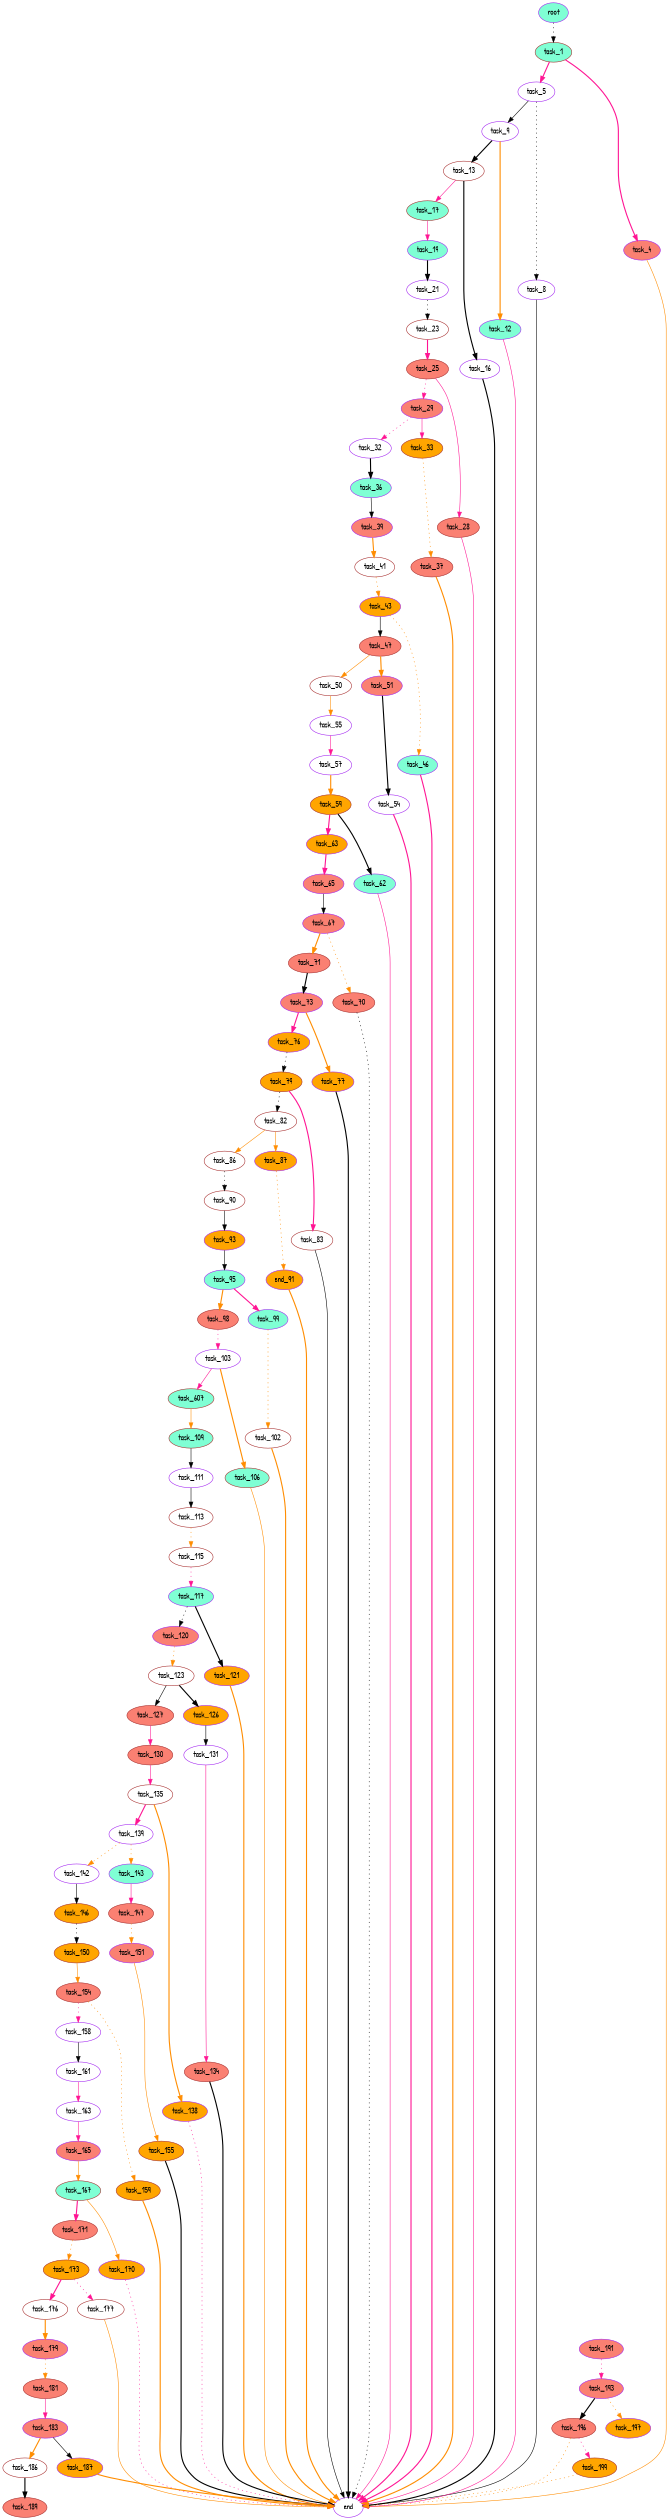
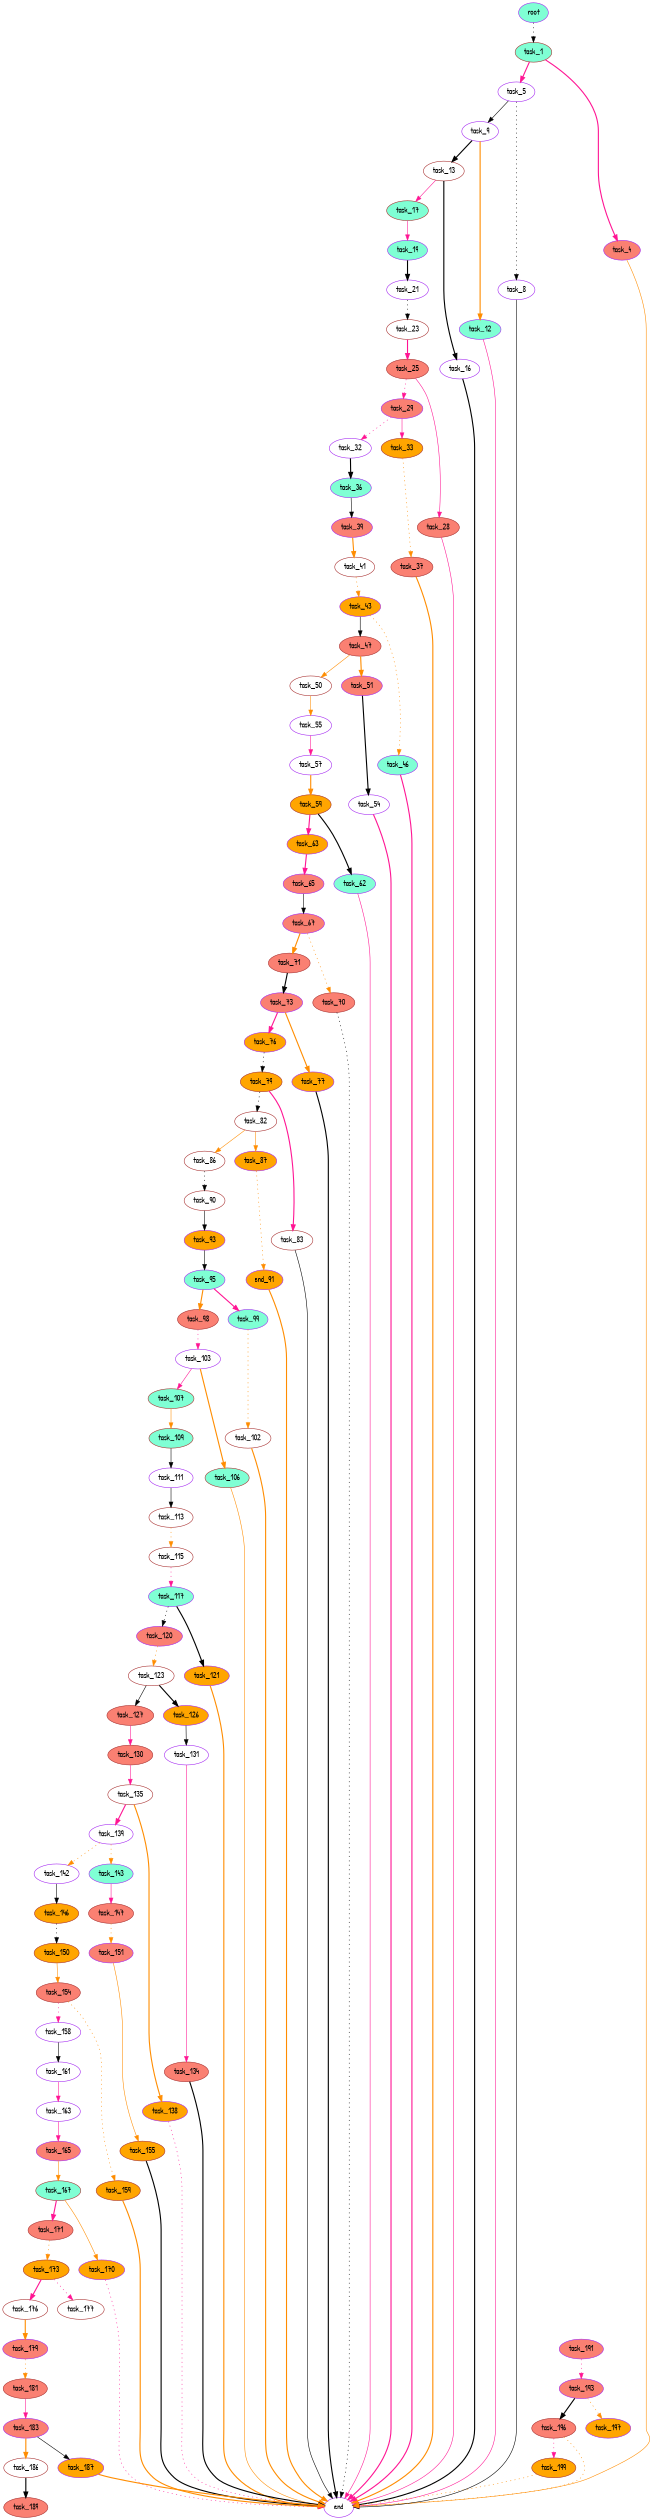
  digraph {
    fontname="Patrick Hand"
    node [color=purple fillcolor=white fontname="Patrick Hand" style=filled]
    edge [color=darkorange fontname="Patrick Hand" style=bold]
    root [fillcolor=aquamarine]
    task_1 [color=brown fillcolor=aquamarine]
    task_4 [fillcolor=salmon]
    task_5
    end
    task_8
    task_9
    task_12 [fillcolor=aquamarine]
    task_13 [color=brown]
    task_16
    task_17 [color=brown fillcolor=aquamarine]
    task_19 [fillcolor=aquamarine]
    task_21
    task_23 [color=brown]
    task_25 [color=brown fillcolor=salmon]
    task_28 [color=brown fillcolor=salmon]
    task_29 [fillcolor=salmon]
    task_32
    task_33 [color=brown fillcolor=orange]
    task_36 [fillcolor=aquamarine]
    task_37 [color=brown fillcolor=salmon]
    task_39 [fillcolor=salmon]
    task_41 [color=brown]
    task_43 [fillcolor=orange]
    task_46 [fillcolor=aquamarine]
    task_47 [color=brown fillcolor=salmon]
    task_50 [color=brown]
    task_51 [fillcolor=salmon]
    task_55
    task_54
    task_57
    task_59 [color=brown fillcolor=orange]
    task_62 [fillcolor=aquamarine]
    task_63 [fillcolor=orange]
    task_65 [fillcolor=salmon]
    task_67 [fillcolor=salmon]
    task_70 [color=brown fillcolor=salmon]
    task_71 [color=brown fillcolor=salmon]
    task_73 [fillcolor=salmon]
    task_76 [fillcolor=orange]
    task_77 [fillcolor=orange]
    task_79 [color=brown fillcolor=orange]
    task_82 [color=brown]
    task_83 [color=brown]
    task_86 [color=brown]
    task_87 [fillcolor=orange]
    task_90 [color=brown]
    n48 [fillcolor=orange label=end_91]
    task_93 [fillcolor=orange]
    task_95 [fillcolor=aquamarine]
    task_98 [color=brown fillcolor=salmon]
    task_99 [fillcolor=aquamarine]
    task_103
    task_102 [color=brown]
    task_106 [color=brown fillcolor=aquamarine]
-   task_107 [color=brown fillcolor=aquamarine label=task_607]
+   task_107 [color=brown fillcolor=aquamarine]
    task_109 [color=brown fillcolor=aquamarine]
    task_111
    task_113 [color=brown]
    task_115 [color=brown]
    task_117 [fillcolor=aquamarine]
    task_120 [fillcolor=salmon]
    task_121 [fillcolor=orange]
    task_123 [color=brown]
    task_126 [fillcolor=orange]
    task_127 [color=brown fillcolor=salmon]
    task_131
    task_130 [color=brown fillcolor=salmon]
    task_134 [color=brown fillcolor=salmon]
    task_135 [color=brown]
    task_138 [fillcolor=orange]
    task_139
    task_142
    task_143 [fillcolor=aquamarine]
    task_146 [color=brown fillcolor=orange]
    task_147 [color=brown fillcolor=salmon]
    task_150 [color=brown fillcolor=orange]
    task_151 [fillcolor=salmon]
    task_154 [color=brown fillcolor=salmon]
    task_155 [color=brown fillcolor=orange]
    task_158
    task_159 [color=brown fillcolor=orange]
    task_161
    task_163
    task_165 [fillcolor=salmon]
    task_167 [color=brown fillcolor=aquamarine]
    task_170 [fillcolor=orange]
    task_171 [color=brown fillcolor=salmon]
    task_173 [color=brown fillcolor=orange]
    task_176 [color=brown]
    task_177 [color=brown]
    task_179 [fillcolor=salmon]
    task_181 [color=brown fillcolor=salmon]
    task_183 [fillcolor=salmon]
    task_186 [color=brown]
    task_187 [fillcolor=orange]
    task_189 [color=brown fillcolor=salmon]
    task_191 [fillcolor=salmon]
    task_193 [fillcolor=salmon]
    task_196 [color=brown fillcolor=salmon]
    task_197 [fillcolor=orange]
    task_199 [color=brown fillcolor=orange]
    root -> task_1 [color=black style=dotted]
    task_1 -> task_4 [color=deeppink]
    task_1 -> task_5 [color=deeppink]
    task_4 -> end [style=solid]
    task_5 -> task_8 [color=black style=dotted]
    task_5 -> task_9 [color=black style=solid]
    task_8 -> end [color=black style=solid]
    task_9 -> task_12
    task_9 -> task_13 [color=black]
    task_12 -> end [color=deeppink style=solid]
    task_13 -> task_16 [color=black]
    task_13 -> task_17 [color=deeppink style=solid]
    task_16 -> end [color=black]
    task_17 -> task_19 [color=deeppink style=solid]
    task_19 -> task_21 [color=black]
    task_21 -> task_23 [color=black style=dotted]
    task_23 -> task_25 [color=deeppink]
    task_25 -> task_28 [color=deeppink style=solid]
    task_25 -> task_29 [color=deeppink style=dotted]
    task_28 -> end [color=deeppink style=solid]
    task_29 -> task_32 [color=deeppink style=dotted]
    task_29 -> task_33 [color=deeppink style=solid]
    task_32 -> task_36 [color=black]
    task_33 -> task_37 [style=dotted]
    task_36 -> task_39 [color=black style=solid]
    task_37 -> end
    task_39 -> task_41
    task_41 -> task_43 [style=dotted]
    task_43 -> task_46 [style=dotted]
    task_43 -> task_47 [color=black style=solid]
    task_46 -> end [color=deeppink]
    task_47 -> task_50 [style=solid]
    task_47 -> task_51
    task_50 -> task_55 [style=solid]
    task_51 -> task_54 [color=black]
    task_55 -> task_57 [color=deeppink style=solid]
    task_54 -> end [color=deeppink]
    task_57 -> task_59
    task_59 -> task_62 [color=black]
    task_59 -> task_63 [color=deeppink]
    task_62 -> end [color=deeppink style=solid]
    task_63 -> task_65 [color=deeppink]
    task_65 -> task_67 [color=black style=solid]
    task_67 -> task_70 [style=dotted]
    task_67 -> task_71
    task_70 -> end [color=black style=dotted]
    task_71 -> task_73 [color=black]
    task_73 -> task_76 [color=deeppink]
    task_73 -> task_77
    task_76 -> task_79 [color=black style=dotted]
    task_77 -> end [color=black]
    task_79 -> task_82 [color=black style=dotted]
    task_79 -> task_83 [color=deeppink]
    task_82 -> task_86 [style=solid]
    task_82 -> task_87 [style=solid]
    task_83 -> end [color=black style=solid]
    task_86 -> task_90 [color=black style=dotted]
    task_87 -> n48 [style=dotted]
    task_90 -> task_93 [color=black style=solid]
    n48 -> end
    task_93 -> task_95 [color=black style=solid]
    task_95 -> task_98
    task_95 -> task_99 [color=deeppink]
    task_98 -> task_103 [color=deeppink style=dotted]
    task_99 -> task_102 [style=dotted]
    task_103 -> task_106
    task_103 -> task_107 [color=deeppink style=solid]
    task_102 -> end
    task_106 -> end [style=solid]
    task_107 -> task_109 [style=solid]
    task_109 -> task_111 [color=black style=solid]
    task_111 -> task_113 [color=black style=solid]
    task_113 -> task_115 [style=dotted]
    task_115 -> task_117 [color=deeppink style=dotted]
    task_117 -> task_120 [color=black style=dotted]
    task_117 -> task_121 [color=black]
    task_120 -> task_123 [style=dotted]
    task_121 -> end
    task_123 -> task_126 [color=black]
    task_123 -> task_127 [color=black style=solid]
    task_126 -> task_131 [color=black style=solid]
    task_127 -> task_130 [color=deeppink style=solid]
    task_131 -> task_134 [color=deeppink style=solid]
    task_130 -> task_135 [color=deeppink style=solid]
    task_134 -> end [color=black]
    task_135 -> task_138
    task_135 -> task_139 [color=deeppink]
    task_138 -> end [color=deeppink style=dotted]
    task_139 -> task_142 [style=dotted]
    task_139 -> task_143 [style=dotted]
    task_142 -> task_146 [color=black style=solid]
    task_143 -> task_147 [color=deeppink style=solid]
    task_146 -> task_150 [color=black style=dotted]
    task_147 -> task_151 [style=dotted]
    task_150 -> task_154 [style=solid]
    task_151 -> task_155 [style=solid]
    task_154 -> task_158 [color=deeppink style=dotted]
    task_154 -> task_159 [style=dotted]
    task_155 -> end [color=black]
    task_158 -> task_161 [color=black style=solid]
    task_159 -> end
    task_161 -> task_163 [color=deeppink style=solid]
    task_163 -> task_165 [color=deeppink style=solid]
    task_165 -> task_167 [style=solid]
    task_167 -> task_170 [style=solid]
    task_167 -> task_171 [color=deeppink]
    task_170 -> end [color=deeppink style=dotted]
    task_171 -> task_173 [style=dotted]
    task_173 -> task_176 [color=deeppink]
    task_173 -> task_177 [color=deeppink style=dotted]
    task_176 -> task_179
-   task_177 -> end [style=solid]
    task_179 -> task_181 [style=dotted]
    task_181 -> task_183 [color=deeppink style=solid]
    task_183 -> task_186
    task_183 -> task_187 [color=black style=solid]
    task_186 -> task_189 [color=black]
    task_187 -> end
    task_191 -> task_193 [color=deeppink style=dotted]
    task_193 -> task_196 [color=black]
    task_193 -> task_197 [style=dotted]
    task_196 -> end [style=dotted]
    task_196 -> task_199 [color=deeppink style=dotted]
    task_199 -> end [style=dotted]
  }
